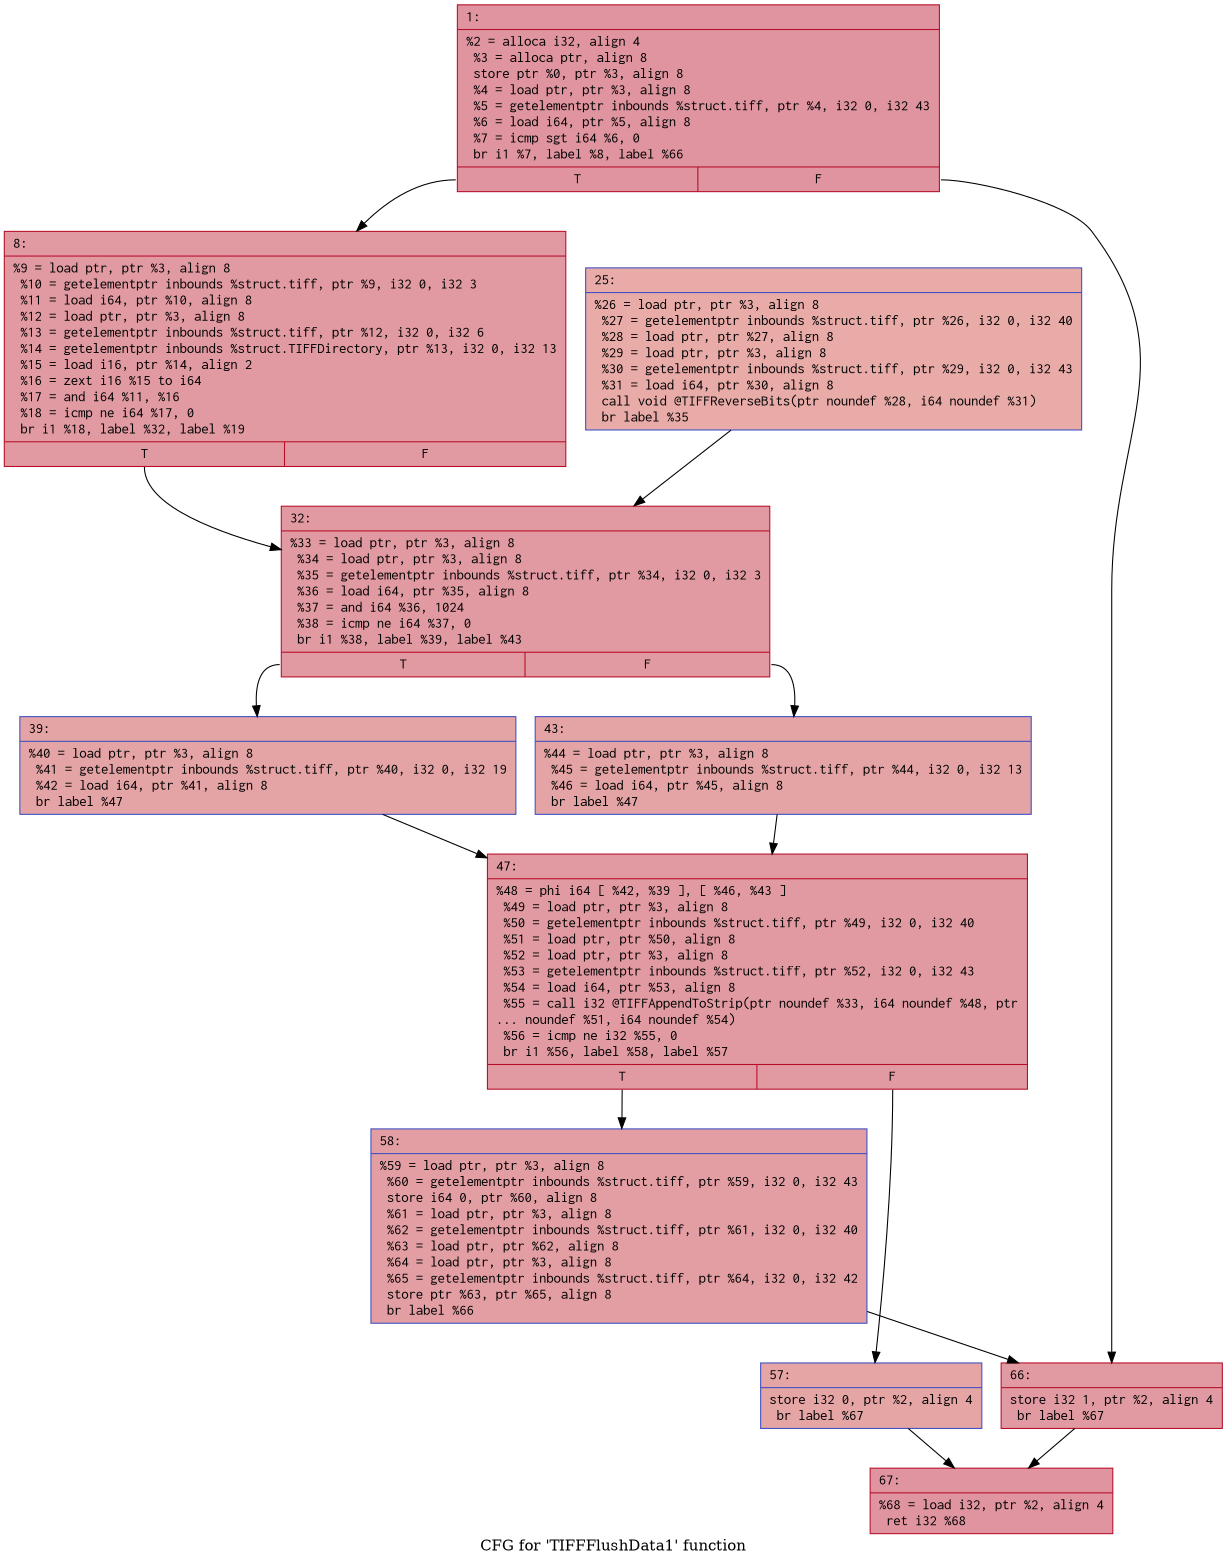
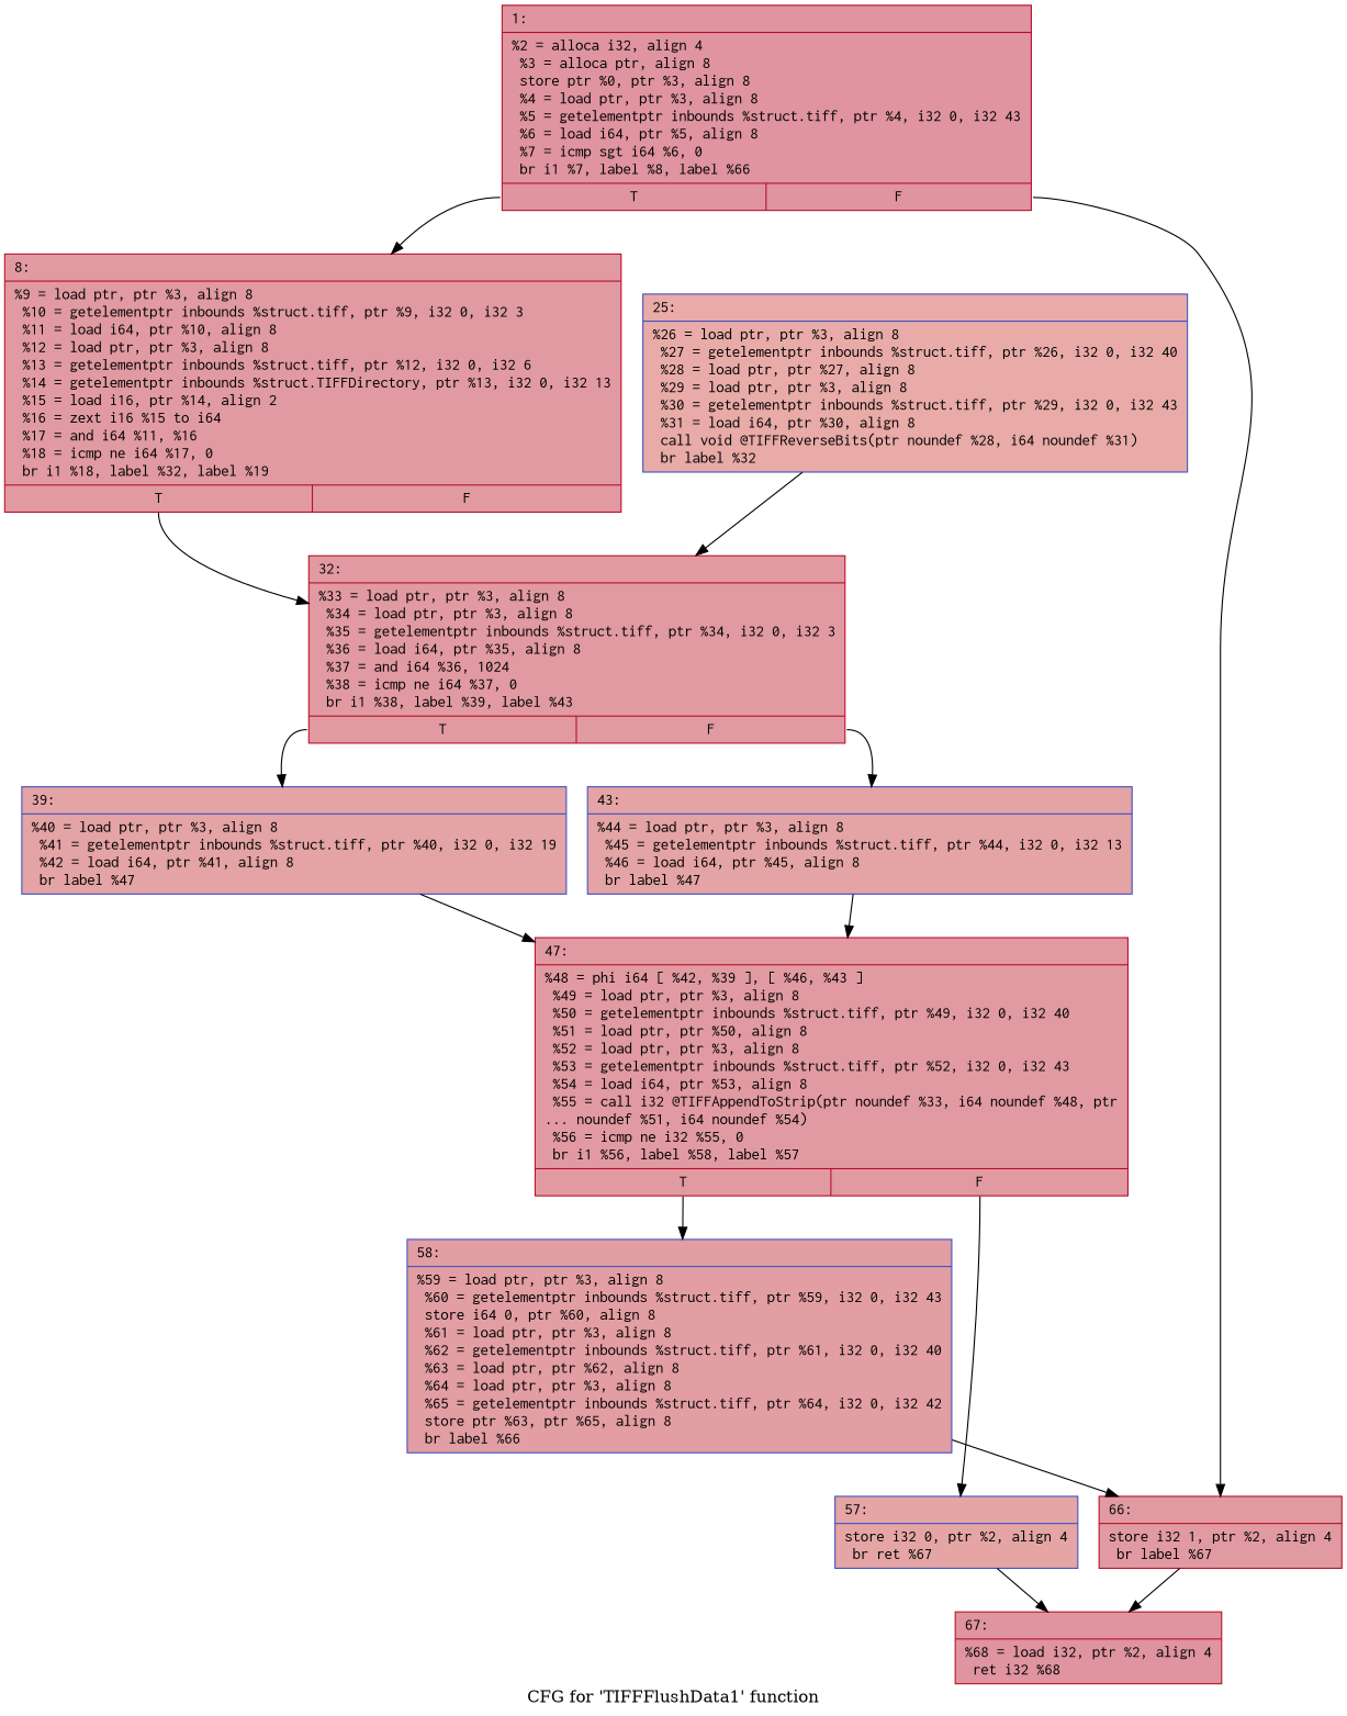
  digraph {
    label="CFG for 'TIFFFlushData1' function"
    node [color="#b70d28ff" fillcolor="#bb1b2c70" fontname=Courier shape=record style=filled]
    n1 [fillcolor="#b70d2870" label="{1:\l|  %2 = alloca i32, align 4\l  %3 = alloca ptr, align 8\l  store ptr %0, ptr %3, align 8\l  %4 = load ptr, ptr %3, align 8\l  %5 = getelementptr inbounds %struct.tiff, ptr %4, i32 0, i32 43\l  %6 = load i64, ptr %5, align 8\l  %7 = icmp sgt i64 %6, 0\l  br i1 %7, label %8, label %66\l|{<s0>T|<s1>F}}"]
    n2 [label="{8:\l|  %9 = load ptr, ptr %3, align 8\l  %10 = getelementptr inbounds %struct.tiff, ptr %9, i32 0, i32 3\l  %11 = load i64, ptr %10, align 8\l  %12 = load ptr, ptr %3, align 8\l  %13 = getelementptr inbounds %struct.tiff, ptr %12, i32 0, i32 6\l  %14 = getelementptr inbounds %struct.TIFFDirectory, ptr %13, i32 0, i32 13\l  %15 = load i16, ptr %14, align 2\l  %16 = zext i16 %15 to i64\l  %17 = and i64 %11, %16\l  %18 = icmp ne i64 %17, 0\l  br i1 %18, label %32, label %19\l|{<s0>T|<s1>F}}"]
    n3 [label="{66:\l|  store i32 1, ptr %2, align 4\l  br label %67\l}"]
    n4 [label="{32:\l|  %33 = load ptr, ptr %3, align 8\l  %34 = load ptr, ptr %3, align 8\l  %35 = getelementptr inbounds %struct.tiff, ptr %34, i32 0, i32 3\l  %36 = load i64, ptr %35, align 8\l  %37 = and i64 %36, 1024\l  %38 = icmp ne i64 %37, 0\l  br i1 %38, label %39, label %43\l|{<s0>T|<s1>F}}"]
    n5 [fillcolor="#b70d2870" label="{67:\l|  %68 = load i32, ptr %2, align 4\l  ret i32 %68\l}"]
    n6 [color="#3d50c3ff" fillcolor="#c32e3170" label="{39:\l|  %40 = load ptr, ptr %3, align 8\l  %41 = getelementptr inbounds %struct.tiff, ptr %40, i32 0, i32 19\l  %42 = load i64, ptr %41, align 8\l  br label %47\l}"]
    n7 [color="#3d50c3ff" fillcolor="#c32e3170" label="{43:\l|  %44 = load ptr, ptr %3, align 8\l  %45 = getelementptr inbounds %struct.tiff, ptr %44, i32 0, i32 13\l  %46 = load i64, ptr %45, align 8\l  br label %47\l}"]
    n8 [label="{47:\l|  %48 = phi i64 [ %42, %39 ], [ %46, %43 ]\l  %49 = load ptr, ptr %3, align 8\l  %50 = getelementptr inbounds %struct.tiff, ptr %49, i32 0, i32 40\l  %51 = load ptr, ptr %50, align 8\l  %52 = load ptr, ptr %3, align 8\l  %53 = getelementptr inbounds %struct.tiff, ptr %52, i32 0, i32 43\l  %54 = load i64, ptr %53, align 8\l  %55 = call i32 @TIFFAppendToStrip(ptr noundef %33, i64 noundef %48, ptr\l... noundef %51, i64 noundef %54)\l  %56 = icmp ne i32 %55, 0\l  br i1 %56, label %58, label %57\l|{<s0>T|<s1>F}}"]
-   n9 [color="#3d50c3ff" fillcolor="#cc403a70" label="{25:\l|  %26 = load ptr, ptr %3, align 8\l  %27 = getelementptr inbounds %struct.tiff, ptr %26, i32 0, i32 40\l  %28 = load ptr, ptr %27, align 8\l  %29 = load ptr, ptr %3, align 8\l  %30 = getelementptr inbounds %struct.tiff, ptr %29, i32 0, i32 43\l  %31 = load i64, ptr %30, align 8\l  call void @TIFFReverseBits(ptr noundef %28, i64 noundef %31)\l  br label %35\l}"]
+   n9 [color="#3d50c3ff" fillcolor="#cc403a70" label="{25:\l|  %26 = load ptr, ptr %3, align 8\l  %27 = getelementptr inbounds %struct.tiff, ptr %26, i32 0, i32 40\l  %28 = load ptr, ptr %27, align 8\l  %29 = load ptr, ptr %3, align 8\l  %30 = getelementptr inbounds %struct.tiff, ptr %29, i32 0, i32 43\l  %31 = load i64, ptr %30, align 8\l  call void @TIFFReverseBits(ptr noundef %28, i64 noundef %31)\l  br label %32\l}"]
    n10 [color="#3d50c3ff" fillcolor="#be242e70" label="{58:\l|  %59 = load ptr, ptr %3, align 8\l  %60 = getelementptr inbounds %struct.tiff, ptr %59, i32 0, i32 43\l  store i64 0, ptr %60, align 8\l  %61 = load ptr, ptr %3, align 8\l  %62 = getelementptr inbounds %struct.tiff, ptr %61, i32 0, i32 40\l  %63 = load ptr, ptr %62, align 8\l  %64 = load ptr, ptr %3, align 8\l  %65 = getelementptr inbounds %struct.tiff, ptr %64, i32 0, i32 42\l  store ptr %63, ptr %65, align 8\l  br label %66\l}"]
-   n11 [color="#3d50c3ff" fillcolor="#c5333470" label="{57:\l|  store i32 0, ptr %2, align 4\l  br label %67\l}"]
+   n11 [color="#3d50c3ff" fillcolor="#c5333470" label="{57:\l|  store i32 0, ptr %2, align 4\l  br ret %67\l}"]
    n1 -> n2 [tailport=s0]
    n1 -> n3 [tailport=s1]
    n2 -> n4 [tailport=s0]
    n3 -> n5
    n4 -> n6 [tailport=s0]
    n4 -> n7 [tailport=s1]
    n6 -> n8
    n7 -> n8
    n8 -> n10 [tailport=s0]
    n8 -> n11 [tailport=s1]
    n9 -> n4
    n10 -> n3
    n11 -> n5
  }
